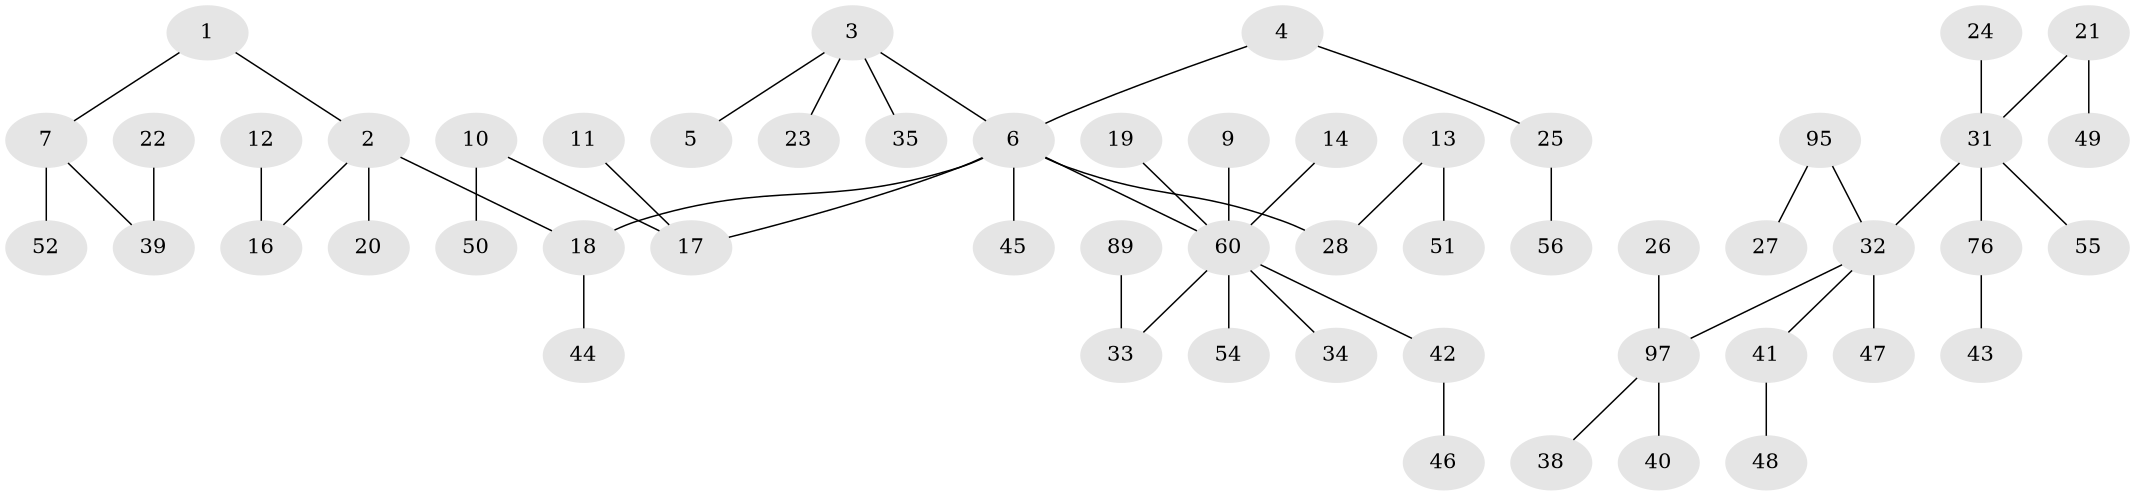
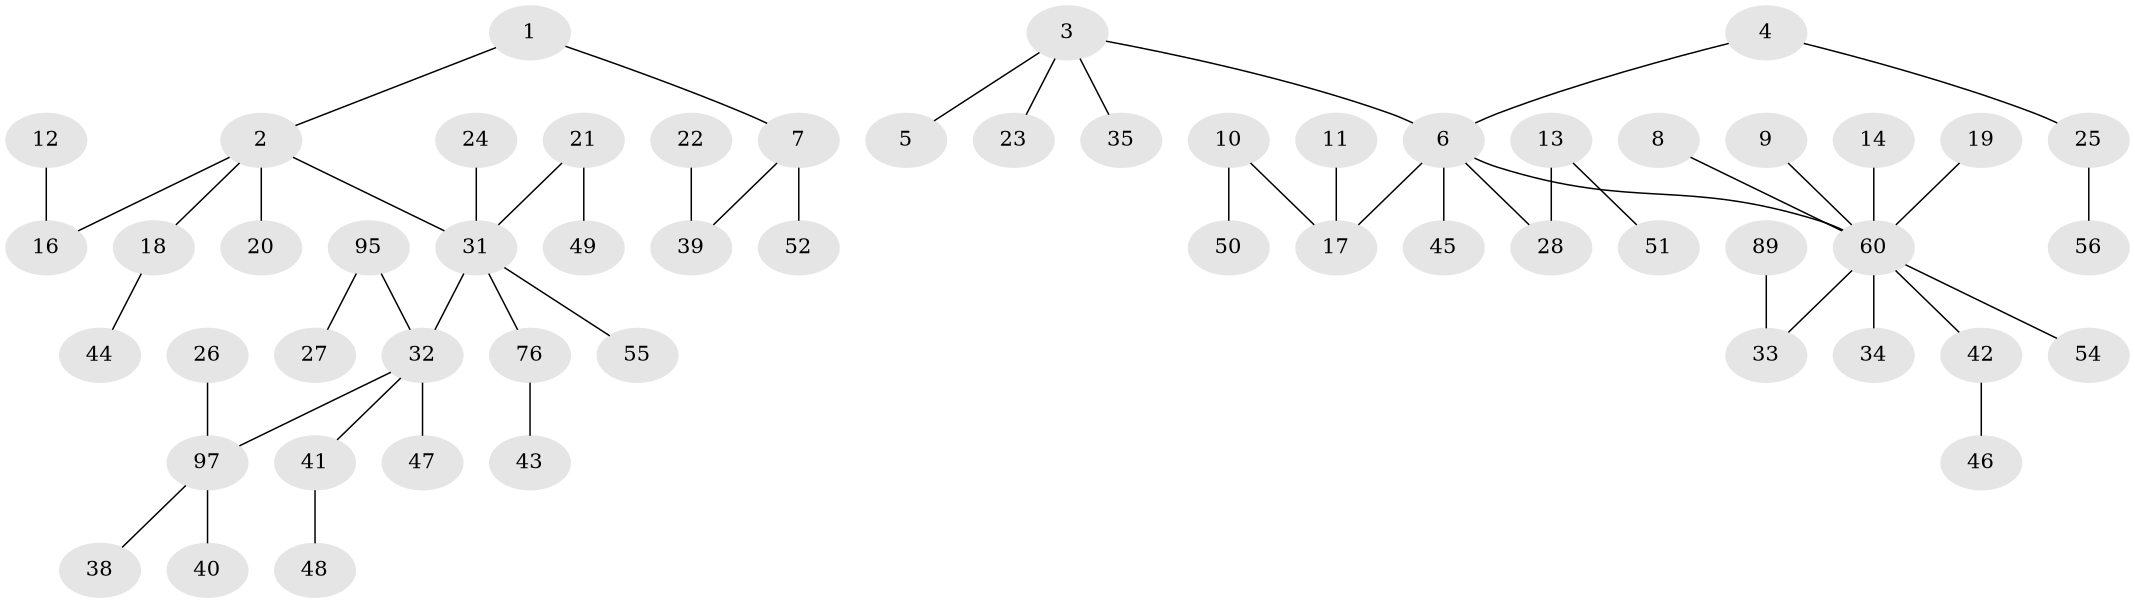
  graph {
    node [color=gray90 style=filled]
    edge [weight=1.0]
    1
    2
    7
    16
    18
    20
    31
    39
    52
    44
    32
    n12 [label=76]
    55
    3
    5
    6
    23
    35
    17
    28
    n21 [label=60]
    45
    4
    25
    n25 [label=56]
    33
    34
    42
    54
+   8
    9
    10
    50
    11
    12
    13
    51
    14
    n39 [label=95]
    27
    n41 [label=97]
    41
    47
    19
    21
    49
    22
    24
    26
    38
    40
    n52 [label=89]
    46
    43
    48
    1 -- 2
    1 -- 7
    2 -- 16
    2 -- 18
    2 -- 20
+   2 -- 31
    7 -- 39
    7 -- 52
    18 -- 44
    31 -- 32
    31 -- n12
    31 -- 55
    32 -- n41
    32 -- 41
    32 -- 47
    n12 -- 43
    3 -- 5
    3 -- 6
    3 -- 23
    3 -- 35
-   6 -- 18
    6 -- 17
    6 -- 28
    6 -- n21
    6 -- 45
    n21 -- 33
    n21 -- 34
    n21 -- 42
    n21 -- 54
    4 -- 6
    4 -- 25
    25 -- n25
    42 -- 46
+   8 -- n21
    9 -- n21
    10 -- 17
    10 -- 50
    11 -- 17
    12 -- 16
    13 -- 28
    13 -- 51
    14 -- n21
    n39 -- 32
    n39 -- 27
    n41 -- 38
    n41 -- 40
    41 -- 48
    19 -- n21
    21 -- 31
    21 -- 49
    22 -- 39
    24 -- 31
    26 -- n41
    n52 -- 33
  }
